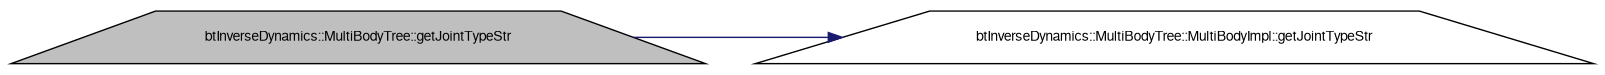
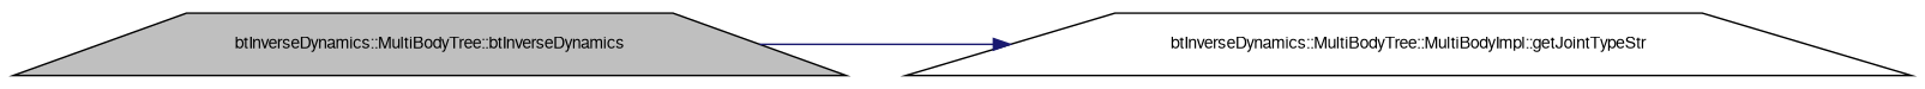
  digraph {
    rankdir=LR
    node [color=black fontname=FreeSans fontsize=10 shape=trapezium]
-   n1 [fillcolor=grey75 fontcolor=black height=0.2 label="btInverseDynamics::MultiBodyTree::getJointTypeStr" style=filled width=0.4]
+   n1 [fillcolor=grey75 fontcolor=black height=0.2 label="btInverseDynamics::MultiBodyTree::btInverseDynamics" style=filled width=0.4]
    n2 [height=0.2 label="btInverseDynamics::MultiBodyTree::MultiBodyImpl::getJointTypeStr" width=0.4]
    n1 -> n2 [color=midnightblue fontname=FreeSans fontsize=10 labelfontname=FreeSans labelfontsize=10 style=solid]
  }
